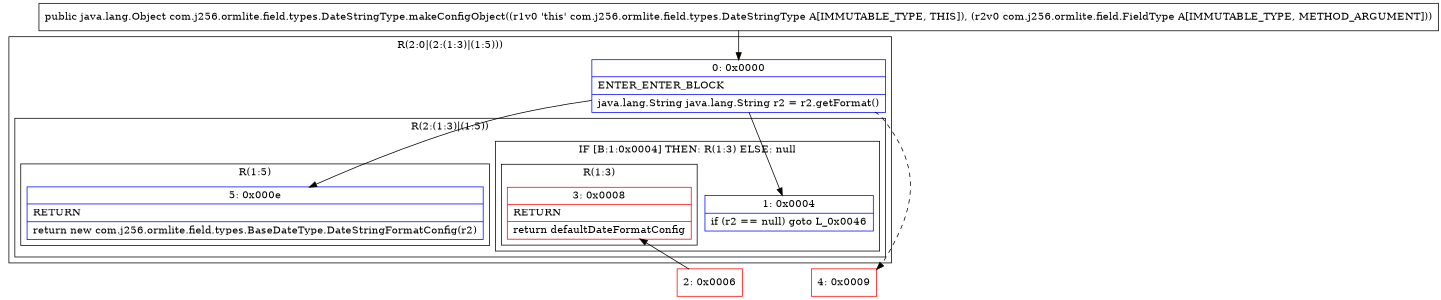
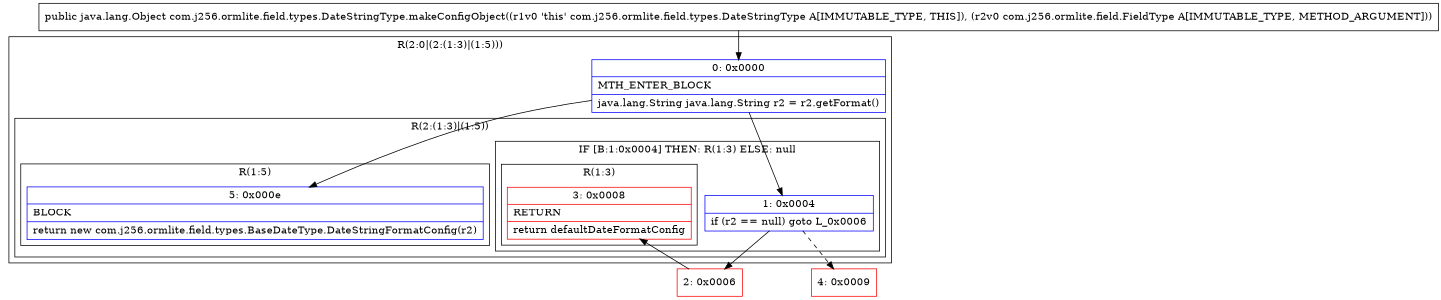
  digraph {
    node [color=red shape=record]
    n1 [label="{3\:\ 0x0008|RETURN\l|return defaultDateFormatConfig\l}"]
-   n2 [color=blue label="{1\:\ 0x0004|if (r2 == null) goto L_0x0046\l}"]
-   n3 [color=blue label="{5\:\ 0x000e|RETURN\l|return new com.j256.ormlite.field.types.BaseDateType.DateStringFormatConfig(r2)\l}"]
-   n4 [color=blue label="{0\:\ 0x0000|ENTER_ENTER_BLOCK\l|java.lang.String java.lang.String r2 = r2.getFormat()\l}"]
+   n2 [color=blue label="{1\:\ 0x0004|if (r2 == null) goto L_0x0006\l}"]
+   n3 [color=blue label="{5\:\ 0x000e|BLOCK\l|return new com.j256.ormlite.field.types.BaseDateType.DateStringFormatConfig(r2)\l}"]
+   n4 [color=blue label="{0\:\ 0x0000|MTH_ENTER_BLOCK\l|java.lang.String java.lang.String r2 = r2.getFormat()\l}"]
    n5 [label="{2\:\ 0x0006}"]
    n6 [label="{4\:\ 0x0009}"]
    n7 [label="{public java.lang.Object com.j256.ormlite.field.types.DateStringType.makeConfigObject((r1v0 'this' com.j256.ormlite.field.types.DateStringType A[IMMUTABLE_TYPE, THIS]), (r2v0 com.j256.ormlite.field.FieldType A[IMMUTABLE_TYPE, METHOD_ARGUMENT])) }" color=""]
    subgraph cluster_1 {
      label="R(2:0|(2:(1:3)|(1:5)))"
      n4
      subgraph cluster_2 {
        label="R(2:(1:3)|(1:5))"
        subgraph cluster_3 {
          label="IF [B:1:0x0004] THEN: R(1:3) ELSE: null"
          n2
          subgraph cluster_4 {
            label="R(1:3)"
            n1
          }
        }
        subgraph cluster_5 {
          label="R(1:5)"
          n3
        }
      }
    }
-   n4 -> n6 [style=dashed]
+   n2 -> n5
+   n2 -> n6 [style=dashed]
    n4 -> n2
    n4 -> n3
    n5 -> n1
    n7 -> n4
  }
